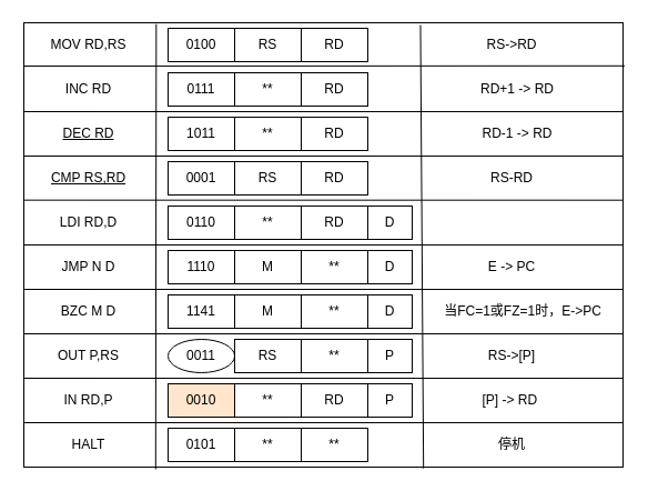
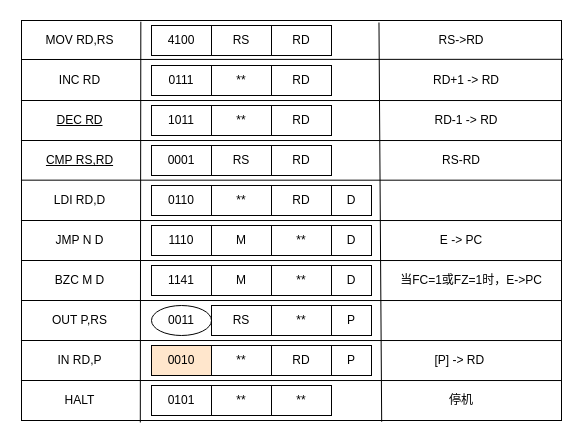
  <mxCell id="0" />
  <mxCell id="1" parent="0" />
  <mxCell id="2" value="" style="rounded=0;whiteSpace=wrap;html=1;" vertex="1" parent="1"><mxGeometry x="21" y="20" width="540" height="400" as="geometry" /></mxCell>
  <mxCell id="3" value="" style="endArrow=none;html=1;rounded=0;entryX=1.003;entryY=0.097;entryDx=0;entryDy=0;entryPerimeter=0;" edge="1" parent="1" target="2"><mxGeometry width="50" height="50" relative="1" as="geometry"><mxPoint x="21" y="59" as="sourcePoint" /><mxPoint x="481" y="180" as="targetPoint" /></mxGeometry></mxCell>
  <mxCell id="4" value="" style="endArrow=none;html=1;rounded=0;entryX=0.662;entryY=0.005;entryDx=0;entryDy=0;entryPerimeter=0;exitX=0.667;exitY=1.003;exitDx=0;exitDy=0;exitPerimeter=0;" edge="1" parent="1" source="2" target="2"><mxGeometry width="50" height="50" relative="1" as="geometry"><mxPoint x="381" y="340" as="sourcePoint" /><mxPoint x="341" y="20" as="targetPoint" /></mxGeometry></mxCell>
  <mxCell id="5" value="" style="endArrow=none;html=1;rounded=0;entryX=1.001;entryY=0.122;entryDx=0;entryDy=0;entryPerimeter=0;" edge="1" parent="1"><mxGeometry width="50" height="50" relative="1" as="geometry"><mxPoint x="20.46" y="100" as="sourcePoint" /><mxPoint x="561" y="100.04" as="targetPoint" /></mxGeometry></mxCell>
  <mxCell id="6" value="" style="endArrow=none;html=1;rounded=0;entryX=1.001;entryY=0.122;entryDx=0;entryDy=0;entryPerimeter=0;" edge="1" parent="1"><mxGeometry width="50" height="50" relative="1" as="geometry"><mxPoint x="20.46" y="140" as="sourcePoint" /><mxPoint x="561" y="140.04" as="targetPoint" /></mxGeometry></mxCell>
  <mxCell id="7" value="" style="endArrow=none;html=1;rounded=0;entryX=1.001;entryY=0.122;entryDx=0;entryDy=0;entryPerimeter=0;" edge="1" parent="1"><mxGeometry width="50" height="50" relative="1" as="geometry"><mxPoint x="20.46" y="179.66" as="sourcePoint" /><mxPoint x="561" y="179.7" as="targetPoint" /></mxGeometry></mxCell>
  <mxCell id="8" value="" style="endArrow=none;html=1;rounded=0;entryX=1.001;entryY=0.122;entryDx=0;entryDy=0;entryPerimeter=0;" edge="1" parent="1"><mxGeometry width="50" height="50" relative="1" as="geometry"><mxPoint x="20.46" y="220" as="sourcePoint" /><mxPoint x="561" y="220.04" as="targetPoint" /></mxGeometry></mxCell>
  <mxCell id="9" value="" style="endArrow=none;html=1;rounded=0;entryX=1.001;entryY=0.122;entryDx=0;entryDy=0;entryPerimeter=0;" edge="1" parent="1"><mxGeometry width="50" height="50" relative="1" as="geometry"><mxPoint x="21" y="260" as="sourcePoint" /><mxPoint x="561.54" y="260.04" as="targetPoint" /></mxGeometry></mxCell>
  <mxCell id="10" value="" style="endArrow=none;html=1;rounded=0;entryX=1.001;entryY=0.122;entryDx=0;entryDy=0;entryPerimeter=0;" edge="1" parent="1"><mxGeometry width="50" height="50" relative="1" as="geometry"><mxPoint x="20.73" y="300" as="sourcePoint" /><mxPoint x="561.27" y="300.04" as="targetPoint" /></mxGeometry></mxCell>
  <mxCell id="11" value="MOV RD,RS" style="text;html=1;strokeColor=none;fillColor=none;align=center;verticalAlign=middle;whiteSpace=wrap;rounded=0;" vertex="1" parent="1"><mxGeometry x="28" y="25" width="103" height="30" as="geometry" /></mxCell>
  <mxCell id="12" value="" style="endArrow=none;html=1;rounded=0;entryX=0.221;entryY=0.003;entryDx=0;entryDy=0;entryPerimeter=0;exitX=0.22;exitY=1.005;exitDx=0;exitDy=0;exitPerimeter=0;" edge="1" parent="1" source="2" target="2"><mxGeometry width="50" height="50" relative="1" as="geometry"><mxPoint x="271" y="140" as="sourcePoint" /><mxPoint x="321" y="90" as="targetPoint" /></mxGeometry></mxCell>
- <mxCell id="13" value="0100" style="rounded=0;whiteSpace=wrap;html=1;" vertex="1" parent="1"><mxGeometry x="151" y="25" width="60" height="30" as="geometry" /></mxCell>
+ <mxCell id="13" value="4100" style="rounded=0;whiteSpace=wrap;html=1;" vertex="1" parent="1"><mxGeometry x="151" y="25" width="60" height="30" as="geometry" /></mxCell>
  <mxCell id="14" value="RS" style="rounded=0;whiteSpace=wrap;html=1;" vertex="1" parent="1"><mxGeometry x="211" y="25" width="60" height="30" as="geometry" /></mxCell>
  <mxCell id="15" value="RD" style="rounded=0;whiteSpace=wrap;html=1;" vertex="1" parent="1"><mxGeometry x="271" y="25" width="60" height="30" as="geometry" /></mxCell>
  <mxCell id="16" value="RS-&amp;gt;RD" style="text;html=1;strokeColor=none;fillColor=none;align=center;verticalAlign=middle;whiteSpace=wrap;rounded=0;" vertex="1" parent="1"><mxGeometry x="431" y="25" width="60" height="30" as="geometry" /></mxCell>
  <mxCell id="17" value="INC RD" style="text;html=1;strokeColor=none;fillColor=none;align=center;verticalAlign=middle;whiteSpace=wrap;rounded=0;" vertex="1" parent="1"><mxGeometry x="28" y="65" width="103" height="30" as="geometry" /></mxCell>
  <mxCell id="18" value="0111" style="rounded=0;whiteSpace=wrap;html=1;" vertex="1" parent="1"><mxGeometry x="151" y="65" width="60" height="30" as="geometry" /></mxCell>
  <mxCell id="19" value="**" style="rounded=0;whiteSpace=wrap;html=1;" vertex="1" parent="1"><mxGeometry x="211" y="65" width="60" height="30" as="geometry" /></mxCell>
  <mxCell id="20" value="RD" style="rounded=0;whiteSpace=wrap;html=1;" vertex="1" parent="1"><mxGeometry x="271" y="65" width="60" height="30" as="geometry" /></mxCell>
  <mxCell id="21" value="1011" style="rounded=0;whiteSpace=wrap;html=1;" vertex="1" parent="1"><mxGeometry x="151" y="105" width="60" height="30" as="geometry" /></mxCell>
  <mxCell id="22" value="**" style="rounded=0;whiteSpace=wrap;html=1;" vertex="1" parent="1"><mxGeometry x="211" y="105" width="60" height="30" as="geometry" /></mxCell>
  <mxCell id="23" value="RD" style="rounded=0;whiteSpace=wrap;html=1;" vertex="1" parent="1"><mxGeometry x="271" y="105" width="60" height="30" as="geometry" /></mxCell>
  <mxCell id="24" value="0001" style="rounded=0;whiteSpace=wrap;html=1;" vertex="1" parent="1"><mxGeometry x="151" y="145" width="60" height="30" as="geometry" /></mxCell>
  <mxCell id="25" value="RS" style="rounded=0;whiteSpace=wrap;html=1;" vertex="1" parent="1"><mxGeometry x="211" y="145" width="60" height="30" as="geometry" /></mxCell>
  <mxCell id="26" value="RD" style="rounded=0;whiteSpace=wrap;html=1;" vertex="1" parent="1"><mxGeometry x="271" y="145" width="60" height="30" as="geometry" /></mxCell>
  <mxCell id="27" value="0110" style="rounded=0;whiteSpace=wrap;html=1;" vertex="1" parent="1"><mxGeometry x="151" y="185" width="60" height="30" as="geometry" /></mxCell>
  <mxCell id="28" value="**" style="rounded=0;whiteSpace=wrap;html=1;" vertex="1" parent="1"><mxGeometry x="211" y="185" width="60" height="30" as="geometry" /></mxCell>
  <mxCell id="29" value="RD" style="rounded=0;whiteSpace=wrap;html=1;" vertex="1" parent="1"><mxGeometry x="271" y="185" width="60" height="30" as="geometry" /></mxCell>
  <mxCell id="30" value="1110" style="rounded=0;whiteSpace=wrap;html=1;" vertex="1" parent="1"><mxGeometry x="151" y="225" width="60" height="30" as="geometry" /></mxCell>
  <mxCell id="31" value="M" style="rounded=0;whiteSpace=wrap;html=1;" vertex="1" parent="1"><mxGeometry x="211" y="225" width="60" height="30" as="geometry" /></mxCell>
  <mxCell id="32" value="**" style="rounded=0;whiteSpace=wrap;html=1;" vertex="1" parent="1"><mxGeometry x="271" y="225" width="60" height="30" as="geometry" /></mxCell>
  <mxCell id="33" value="1141" style="rounded=0;whiteSpace=wrap;html=1;" vertex="1" parent="1"><mxGeometry x="151" y="265" width="60" height="30" as="geometry" /></mxCell>
  <mxCell id="34" value="M" style="rounded=0;whiteSpace=wrap;html=1;" vertex="1" parent="1"><mxGeometry x="211" y="265" width="60" height="30" as="geometry" /></mxCell>
  <mxCell id="35" value="**" style="rounded=0;whiteSpace=wrap;html=1;" vertex="1" parent="1"><mxGeometry x="271" y="265" width="60" height="30" as="geometry" /></mxCell>
  <mxCell id="36" value="0011" style="ellipse;whiteSpace=wrap;html=1;" vertex="1" parent="1"><mxGeometry x="151" y="305" width="60" height="30" as="geometry" /></mxCell>
  <mxCell id="37" value="RS" style="rounded=0;whiteSpace=wrap;html=1;" vertex="1" parent="1"><mxGeometry x="211" y="305" width="60" height="30" as="geometry" /></mxCell>
  <mxCell id="38" value="**" style="rounded=0;whiteSpace=wrap;html=1;" vertex="1" parent="1"><mxGeometry x="271" y="305" width="60" height="30" as="geometry" /></mxCell>
  <mxCell id="39" value="RD+1 -&amp;gt; RD" style="text;html=1;strokeColor=none;fillColor=none;align=center;verticalAlign=middle;whiteSpace=wrap;rounded=0;" vertex="1" parent="1"><mxGeometry x="431" y="65" width="70" height="30" as="geometry" /></mxCell>
  <mxCell id="40" value="RD-1 -&amp;gt; RD" style="text;html=1;strokeColor=none;fillColor=none;align=center;verticalAlign=middle;whiteSpace=wrap;rounded=0;" vertex="1" parent="1"><mxGeometry x="431" y="105" width="70" height="30" as="geometry" /></mxCell>
  <mxCell id="41" value="RS-RD" style="text;html=1;strokeColor=none;fillColor=none;align=center;verticalAlign=middle;whiteSpace=wrap;rounded=0;" vertex="1" parent="1"><mxGeometry x="431" y="145" width="60" height="30" as="geometry" /></mxCell>
  <mxCell id="42" value="E -&amp;gt; PC" style="text;html=1;strokeColor=none;fillColor=none;align=center;verticalAlign=middle;whiteSpace=wrap;rounded=0;" vertex="1" parent="1"><mxGeometry x="431" y="225" width="60" height="30" as="geometry" /></mxCell>
  <mxCell id="43" value="当FC=1或FZ=1时，E-&amp;gt;PC" style="text;html=1;strokeColor=none;fillColor=none;align=center;verticalAlign=middle;whiteSpace=wrap;rounded=0;" vertex="1" parent="1"><mxGeometry x="391" y="265" width="160" height="30" as="geometry" /></mxCell>
- <mxCell id="44" value="RS-&amp;gt;[P]" style="text;html=1;strokeColor=none;fillColor=none;align=center;verticalAlign=middle;whiteSpace=wrap;rounded=0;" vertex="1" parent="1"><mxGeometry x="431" y="305" width="60" height="30" as="geometry" /></mxCell>
  <mxCell id="45" value="&lt;u&gt;DEC RD&lt;/u&gt;" style="text;html=1;strokeColor=none;fillColor=none;align=center;verticalAlign=middle;whiteSpace=wrap;rounded=0;" vertex="1" parent="1"><mxGeometry x="28" y="105" width="103" height="30" as="geometry" /></mxCell>
  <mxCell id="46" value="&lt;u&gt;CMP RS,RD&lt;/u&gt;" style="text;html=1;strokeColor=none;fillColor=none;align=center;verticalAlign=middle;whiteSpace=wrap;rounded=0;" vertex="1" parent="1"><mxGeometry x="28" y="145" width="103" height="30" as="geometry" /></mxCell>
  <mxCell id="47" value="LDI RD,D" style="text;html=1;strokeColor=none;fillColor=none;align=center;verticalAlign=middle;whiteSpace=wrap;rounded=0;" vertex="1" parent="1"><mxGeometry x="28" y="185" width="103" height="30" as="geometry" /></mxCell>
  <mxCell id="48" value="JMP N D" style="text;html=1;strokeColor=none;fillColor=none;align=center;verticalAlign=middle;whiteSpace=wrap;rounded=0;" vertex="1" parent="1"><mxGeometry x="28" y="225" width="103" height="30" as="geometry" /></mxCell>
  <mxCell id="49" value="BZC M D" style="text;html=1;strokeColor=none;fillColor=none;align=center;verticalAlign=middle;whiteSpace=wrap;rounded=0;" vertex="1" parent="1"><mxGeometry x="28" y="265" width="103" height="30" as="geometry" /></mxCell>
  <mxCell id="50" value="OUT P,RS" style="text;html=1;strokeColor=none;fillColor=none;align=center;verticalAlign=middle;whiteSpace=wrap;rounded=0;" vertex="1" parent="1"><mxGeometry x="28" y="305" width="103" height="30" as="geometry" /></mxCell>
  <mxCell id="51" value="D" style="rounded=0;whiteSpace=wrap;html=1;" vertex="1" parent="1"><mxGeometry x="331" y="185" width="40" height="30" as="geometry" /></mxCell>
  <mxCell id="52" value="D" style="rounded=0;whiteSpace=wrap;html=1;" vertex="1" parent="1"><mxGeometry x="331" y="225" width="40" height="30" as="geometry" /></mxCell>
  <mxCell id="53" value="D" style="rounded=0;whiteSpace=wrap;html=1;" vertex="1" parent="1"><mxGeometry x="331" y="265" width="40" height="30" as="geometry" /></mxCell>
  <mxCell id="54" value="P" style="rounded=0;whiteSpace=wrap;html=1;" vertex="1" parent="1"><mxGeometry x="331" y="305" width="40" height="30" as="geometry" /></mxCell>
  <mxCell id="55" value="" style="endArrow=none;html=1;rounded=0;entryX=1.001;entryY=0.122;entryDx=0;entryDy=0;entryPerimeter=0;" edge="1" parent="1"><mxGeometry width="50" height="50" relative="1" as="geometry"><mxPoint x="20.46" y="340" as="sourcePoint" /><mxPoint x="561" y="340.04" as="targetPoint" /></mxGeometry></mxCell>
  <mxCell id="56" value="" style="endArrow=none;html=1;rounded=0;entryX=1.001;entryY=0.122;entryDx=0;entryDy=0;entryPerimeter=0;" edge="1" parent="1"><mxGeometry width="50" height="50" relative="1" as="geometry"><mxPoint x="20.46" y="380" as="sourcePoint" /><mxPoint x="561" y="380.04" as="targetPoint" /></mxGeometry></mxCell>
  <mxCell id="57" value="IN RD,P" style="text;html=1;strokeColor=none;fillColor=none;align=center;verticalAlign=middle;whiteSpace=wrap;rounded=0;" vertex="1" parent="1"><mxGeometry x="28" y="345" width="103" height="30" as="geometry" /></mxCell>
  <mxCell id="58" value="0010" style="rounded=0;whiteSpace=wrap;html=1;fillColor=#ffe6cc;" vertex="1" parent="1"><mxGeometry x="151" y="345" width="60" height="30" as="geometry" /></mxCell>
  <mxCell id="59" value="**" style="rounded=0;whiteSpace=wrap;html=1;" vertex="1" parent="1"><mxGeometry x="211" y="345" width="60" height="30" as="geometry" /></mxCell>
  <mxCell id="60" value="RD" style="rounded=0;whiteSpace=wrap;html=1;" vertex="1" parent="1"><mxGeometry x="271" y="345" width="60" height="30" as="geometry" /></mxCell>
  <mxCell id="61" value="P" style="rounded=0;whiteSpace=wrap;html=1;" vertex="1" parent="1"><mxGeometry x="331" y="345" width="40" height="30" as="geometry" /></mxCell>
  <mxCell id="62" value="[P] -&amp;gt; RD&amp;nbsp;" style="text;html=1;strokeColor=none;fillColor=none;align=center;verticalAlign=middle;whiteSpace=wrap;rounded=0;" vertex="1" parent="1"><mxGeometry x="431" y="345" width="60" height="30" as="geometry" /></mxCell>
  <mxCell id="63" value="停机" style="text;html=1;strokeColor=none;fillColor=none;align=center;verticalAlign=middle;whiteSpace=wrap;rounded=0;" vertex="1" parent="1"><mxGeometry x="431" y="385" width="60" height="30" as="geometry" /></mxCell>
  <mxCell id="64" value="HALT" style="text;html=1;strokeColor=none;fillColor=none;align=center;verticalAlign=middle;whiteSpace=wrap;rounded=0;" vertex="1" parent="1"><mxGeometry x="28" y="385" width="103" height="30" as="geometry" /></mxCell>
  <mxCell id="65" value="0101" style="rounded=0;whiteSpace=wrap;html=1;" vertex="1" parent="1"><mxGeometry x="151" y="385" width="60" height="30" as="geometry" /></mxCell>
  <mxCell id="66" value="**" style="rounded=0;whiteSpace=wrap;html=1;" vertex="1" parent="1"><mxGeometry x="211" y="385" width="60" height="30" as="geometry" /></mxCell>
  <mxCell id="67" value="**" style="rounded=0;whiteSpace=wrap;html=1;" vertex="1" parent="1"><mxGeometry x="271" y="385" width="60" height="30" as="geometry" /></mxCell>
